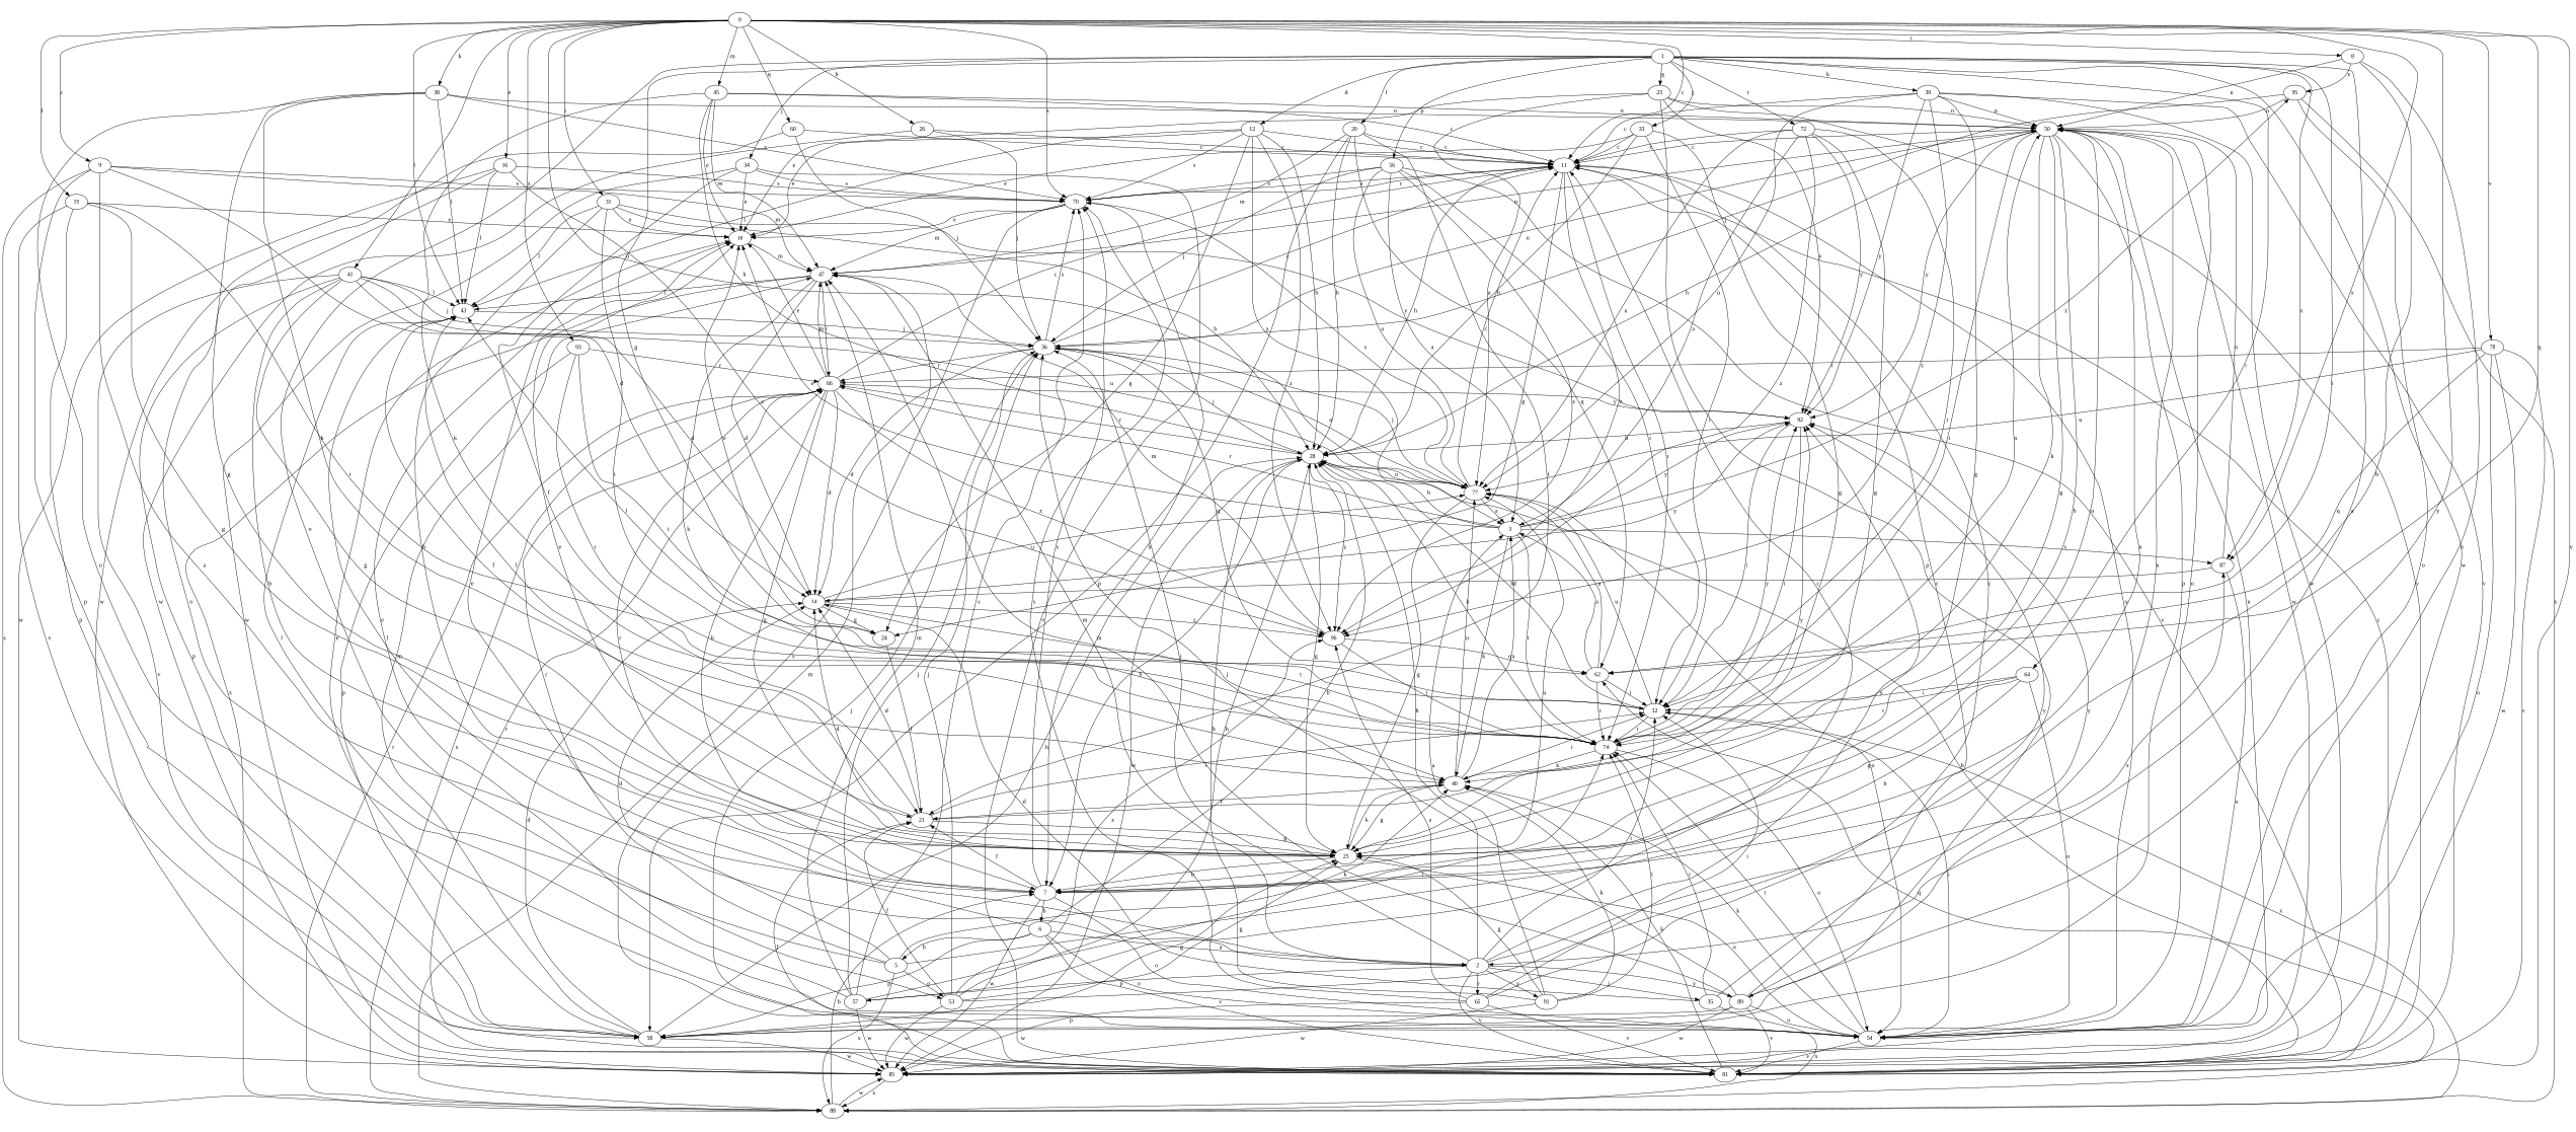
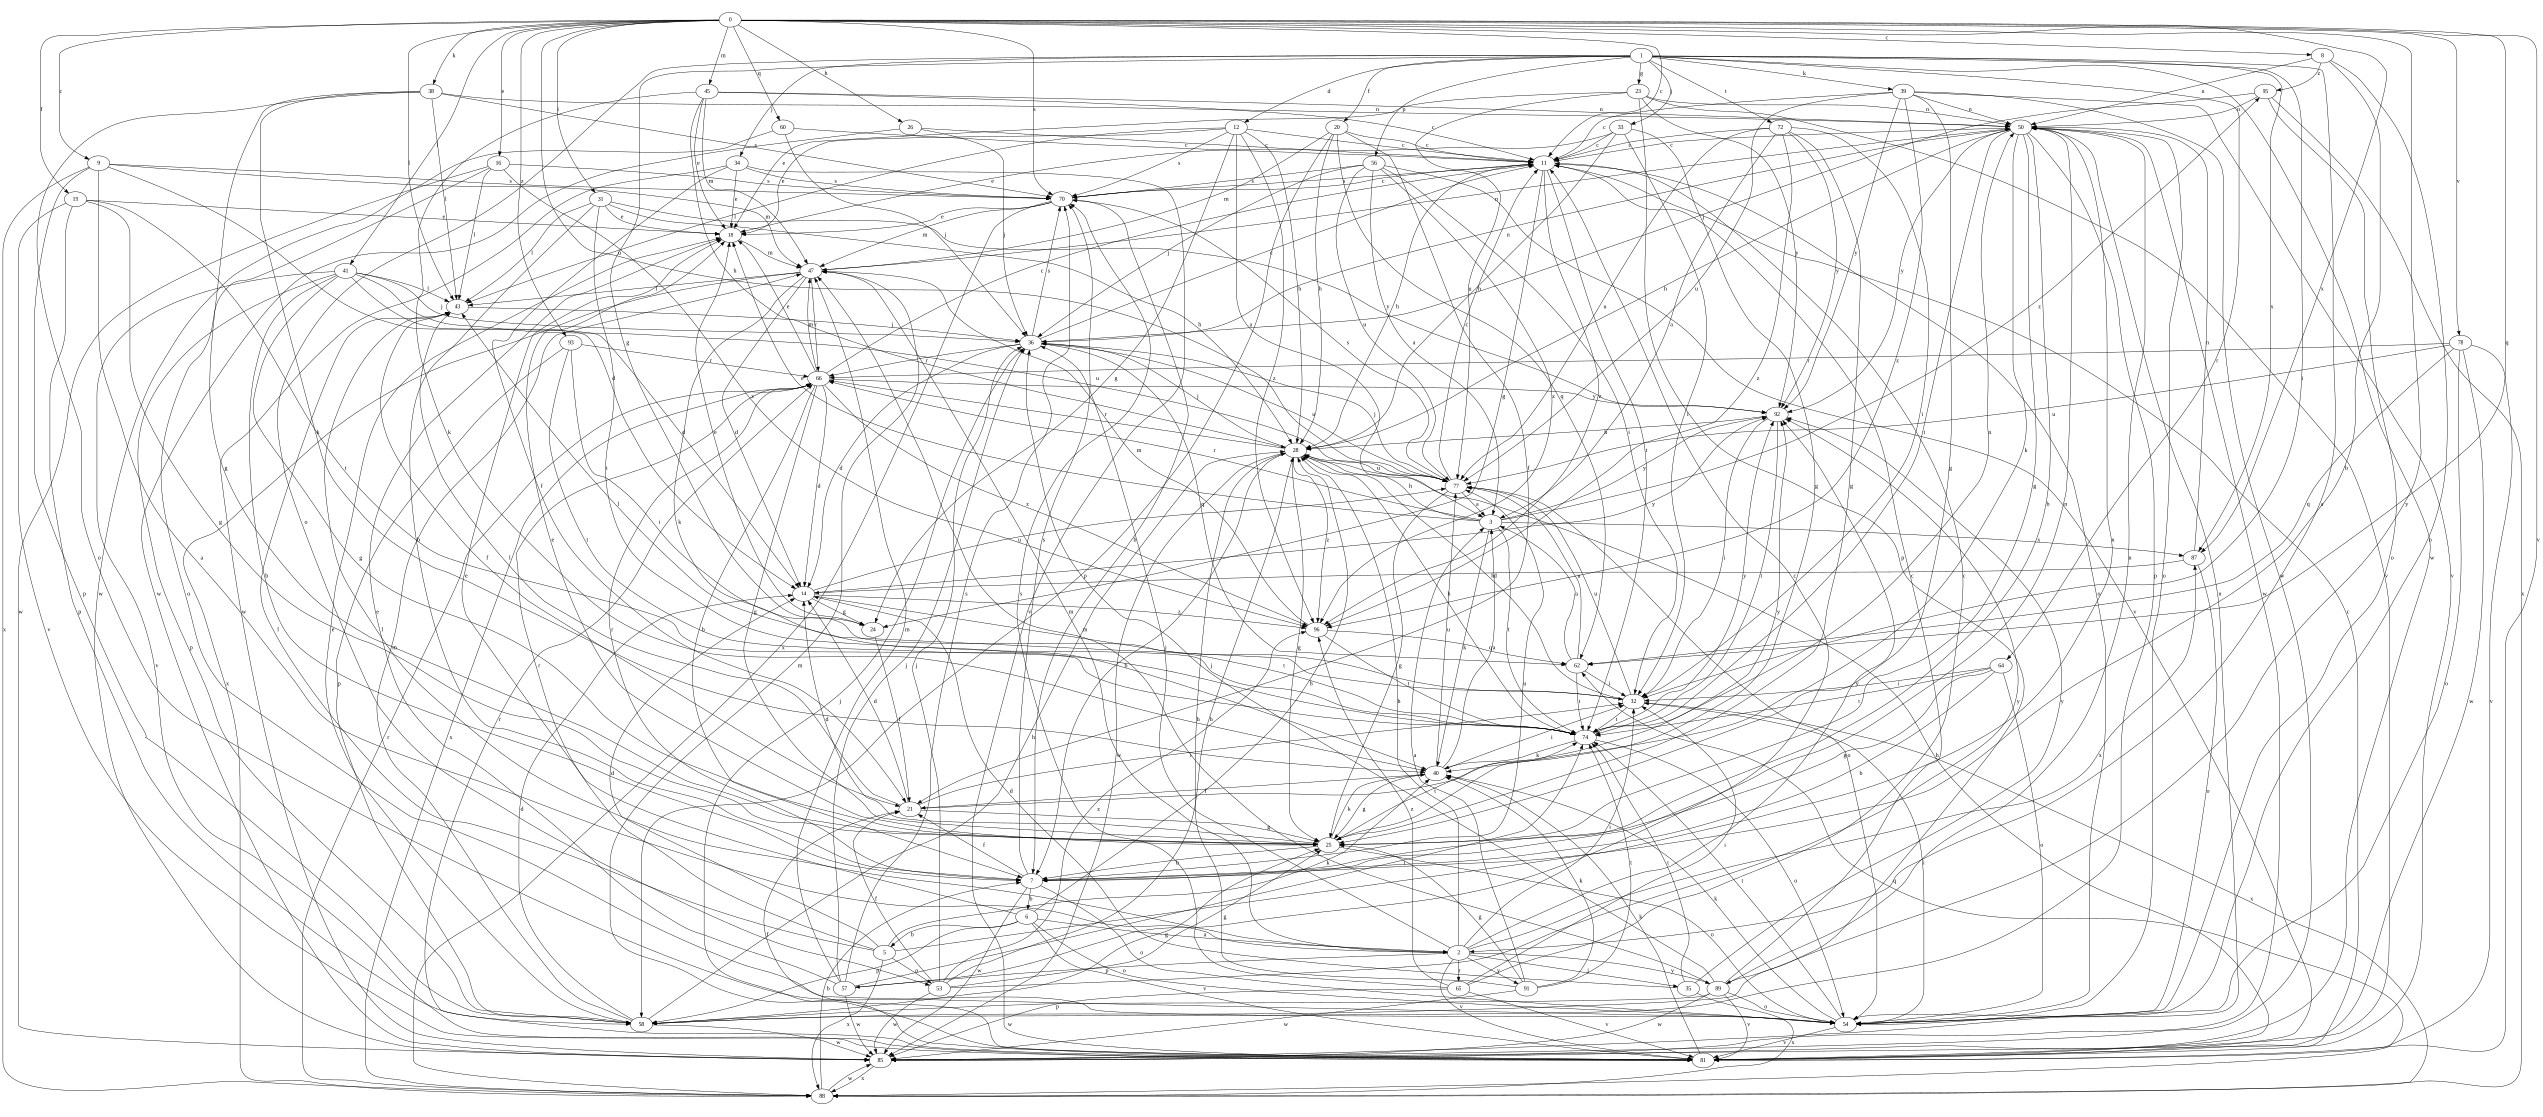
  strict digraph {
    fontname="Liberation Serif"
    node [fontname="Liberation Serif"]
    edge [fontname="Liberation Serif"]
    0
    8
    9
    11
    16
    19
    26
    31
    38
    41
    43
    45
    60
    62
    70
    77
    78
    81
    87
    89
    93
    95
    50
    54
    7
    2
    47
    14
    88
    58
    24
    28
    74
    96
    85
    18
    25
    36
    92
    40
    21
    32
    3
    66
    1
    12
    20
    23
    33
    34
    39
    53
    56
    64
    72
    35
    57
    65
    91
    5
    6
    0 -> 8 [label=c]
    0 -> 9 [label=c]
    0 -> 11 [label=c]
    0 -> 16 [label=e]
    0 -> 19 [label=f]
    0 -> 26 [label=h]
    0 -> 31 [label=i]
    0 -> 38 [label=k]
    0 -> 41 [label=l]
    0 -> 43 [label=l]
    0 -> 45 [label=m]
    0 -> 60 [label=q]
    0 -> 62 [label=q]
    0 -> 70 [label=s]
    0 -> 77 [label=u]
    0 -> 78 [label=v]
    0 -> 81 [label=v]
    0 -> 87 [label=x]
    0 -> 89 [label=y]
    0 -> 93 [label=z]
    8 -> 95 [label=z]
    8 -> 50 [label=n]
    8 -> 54 [label=o]
    8 -> 7 [label=b]
    9 -> 70 [label=s]
    9 -> 2 [label=a]
    9 -> 47 [label=m]
    9 -> 14 [label=d]
    9 -> 88 [label=x]
    9 -> 58 [label=p]
    11 -> 70 [label=s]
    11 -> 54 [label=o]
    11 -> 24 [label=g]
    11 -> 28 [label=h]
    11 -> 74 [label=t]
    11 -> 96 [label=z]
    16 -> 43 [label=l]
    16 -> 70 [label=s]
    16 -> 54 [label=o]
    16 -> 96 [label=z]
    16 -> 85 [label=w]
    19 -> 81 [label=v]
    19 -> 58 [label=p]
    19 -> 74 [label=t]
    19 -> 18 [label=e]
    19 -> 25 [label=g]
    26 -> 11 [label=c]
    26 -> 85 [label=w]
    26 -> 36 [label=j]
    31 -> 43 [label=l]
    31 -> 7 [label=b]
    31 -> 28 [label=h]
    31 -> 74 [label=t]
    31 -> 18 [label=e]
    31 -> 92 [label=y]
    38 -> 43 [label=l]
    38 -> 70 [label=s]
    38 -> 50 [label=n]
    38 -> 54 [label=o]
    38 -> 25 [label=g]
    38 -> 40 [label=k]
    41 -> 43 [label=l]
    41 -> 77 [label=u]
    41 -> 81 [label=v]
    41 -> 7 [label=b]
    41 -> 14 [label=d]
    41 -> 58 [label=p]
    41 -> 25 [label=g]
    41 -> 36 [label=j]
    43 -> 36 [label=j]
    43 -> 21 [label=f]
    45 -> 11 [label=c]
    45 -> 50 [label=n]
    45 -> 47 [label=m]
    45 -> 28 [label=h]
    45 -> 18 [label=e]
    45 -> 40 [label=k]
    60 -> 11 [label=c]
    60 -> 85 [label=w]
    60 -> 36 [label=j]
    62 -> 77 [label=u]
    62 -> 74 [label=t]
    62 -> 32 [label=i]
    62 -> 3 [label=a]
    70 -> 11 [label=c]
    70 -> 7 [label=b]
    70 -> 47 [label=m]
    70 -> 88 [label=x]
    70 -> 18 [label=e]
    77 -> 11 [label=c]
    77 -> 70 [label=s]
    77 -> 54 [label=o]
    77 -> 25 [label=g]
    77 -> 36 [label=j]
    77 -> 3 [label=a]
    78 -> 62 [label=q]
    78 -> 77 [label=u]
    78 -> 81 [label=v]
    78 -> 54 [label=o]
    78 -> 85 [label=w]
    78 -> 66 [label=r]
    81 -> 11 [label=c]
    81 -> 47 [label=m]
    81 -> 28 [label=h]
    81 -> 36 [label=j]
    81 -> 40 [label=k]
    81 -> 21 [label=f]
    81 -> 66 [label=r]
    87 -> 50 [label=n]
    87 -> 54 [label=o]
    87 -> 14 [label=d]
    89 -> 11 [label=c]
    89 -> 81 [label=v]
    89 -> 50 [label=n]
    89 -> 54 [label=o]
    89 -> 47 [label=m]
    89 -> 58 [label=p]
    89 -> 85 [label=w]
    89 -> 36 [label=j]
    93 -> 58 [label=p]
    93 -> 74 [label=t]
    93 -> 32 [label=i]
    93 -> 66 [label=r]
    95 -> 50 [label=n]
    95 -> 54 [label=o]
    95 -> 88 [label=x]
    95 -> 36 [label=j]
    50 -> 11 [label=c]
    50 -> 54 [label=o]
    50 -> 7 [label=b]
    50 -> 58 [label=p]
    50 -> 28 [label=h]
    50 -> 74 [label=t]
    50 -> 85 [label=w]
    50 -> 25 [label=g]
    50 -> 92 [label=y]
    50 -> 40 [label=k]
    54 -> 81 [label=v]
    54 -> 74 [label=t]
    54 -> 40 [label=k]
    54 -> 32 [label=i]
    7 -> 70 [label=s]
    7 -> 77 [label=u]
    7 -> 50 [label=n]
    7 -> 54 [label=o]
    7 -> 85 [label=w]
    7 -> 21 [label=f]
    7 -> 66 [label=r]
    7 -> 6 [label=b]
    2 -> 43 [label=l]
    2 -> 81 [label=v]
    2 -> 87 [label=x]
    2 -> 89 [label=y]
    2 -> 47 [label=m]
    2 -> 28 [label=h]
    2 -> 36 [label=j]
    2 -> 92 [label=y]
    2 -> 32 [label=i]
    2 -> 35 [label=j]
    2 -> 57 [label=p]
    2 -> 65 [label=r]
    2 -> 91 [label=y]
    47 -> 43 [label=l]
    47 -> 50 [label=n]
    47 -> 14 [label=d]
    47 -> 88 [label=x]
    47 -> 40 [label=k]
    47 -> 66 [label=r]
    14 -> 77 [label=u]
    14 -> 24 [label=g]
    14 -> 74 [label=t]
    14 -> 96 [label=z]
    14 -> 92 [label=y]
    88 -> 62 [label=q]
    88 -> 7 [label=b]
    88 -> 85 [label=w]
    88 -> 66 [label=r]
    58 -> 47 [label=m]
    58 -> 14 [label=d]
    58 -> 28 [label=h]
    58 -> 85 [label=w]
    58 -> 18 [label=e]
    58 -> 25 [label=g]
    24 -> 18 [label=e]
    24 -> 21 [label=f]
    28 -> 77 [label=u]
    28 -> 7 [label=b]
    28 -> 96 [label=z]
    28 -> 85 [label=w]
    28 -> 25 [label=g]
    28 -> 36 [label=j]
    28 -> 66 [label=r]
    74 -> 50 [label=n]
    74 -> 54 [label=o]
    74 -> 28 [label=h]
    74 -> 92 [label=y]
    74 -> 40 [label=k]
    96 -> 62 [label=q]
    96 -> 47 [label=m]
    96 -> 74 [label=t]
    85 -> 50 [label=n]
    85 -> 88 [label=x]
    18 -> 47 [label=m]
    25 -> 54 [label=o]
    25 -> 7 [label=b]
    25 -> 14 [label=d]
+   25 -> 74 [label=t]
    25 -> 18 [label=e]
    25 -> 40 [label=k]
    36 -> 11 [label=c]
    36 -> 62 [label=q]
    36 -> 70 [label=s]
    36 -> 77 [label=u]
    36 -> 50 [label=n]
    36 -> 14 [label=d]
    36 -> 66 [label=r]
    92 -> 28 [label=h]
    92 -> 74 [label=t]
    92 -> 32 [label=i]
    40 -> 77 [label=u]
    40 -> 25 [label=g]
    40 -> 21 [label=f]
    40 -> 32 [label=i]
    40 -> 3 [label=a]
    21 -> 43 [label=l]
    21 -> 14 [label=d]
    21 -> 25 [label=g]
    21 -> 92 [label=y]
    21 -> 32 [label=i]
    32 -> 43 [label=l]
    32 -> 77 [label=u]
    32 -> 88 [label=x]
    32 -> 28 [label=h]
    32 -> 74 [label=t]
    3 -> 87 [label=x]
    3 -> 95 [label=z]
    3 -> 28 [label=h]
    3 -> 74 [label=t]
    3 -> 18 [label=e]
    3 -> 92 [label=y]
    3 -> 40 [label=k]
    3 -> 66 [label=r]
    66 -> 11 [label=c]
    66 -> 7 [label=b]
    66 -> 47 [label=m]
    66 -> 14 [label=d]
    66 -> 88 [label=x]
    66 -> 96 [label=z]
    66 -> 18 [label=e]
    66 -> 25 [label=g]
    66 -> 92 [label=y]
    1 -> 87 [label=x]
    1 -> 2 [label=a]
    1 -> 24 [label=g]
    1 -> 85 [label=w]
    1 -> 32 [label=i]
    1 -> 12 [label=d]
    1 -> 20 [label=f]
    1 -> 23 [label=g]
    1 -> 33 [label=j]
    1 -> 34 [label=j]
    1 -> 39 [label=k]
    1 -> 53 [label=o]
    1 -> 56 [label=p]
    1 -> 64 [label=r]
    1 -> 72 [label=t]
    12 -> 11 [label=c]
    12 -> 43 [label=l]
    12 -> 70 [label=s]
    12 -> 24 [label=g]
    12 -> 28 [label=h]
    12 -> 96 [label=z]
    12 -> 18 [label=e]
    12 -> 3 [label=a]
    20 -> 11 [label=c]
    20 -> 62 [label=q]
    20 -> 47 [label=m]
    20 -> 58 [label=p]
    20 -> 28 [label=h]
    20 -> 21 [label=f]
    23 -> 77 [label=u]
    23 -> 81 [label=v]
    23 -> 50 [label=n]
    23 -> 58 [label=p]
    23 -> 18 [label=e]
    23 -> 92 [label=y]
    33 -> 11 [label=c]
    33 -> 28 [label=h]
    33 -> 18 [label=e]
    33 -> 25 [label=g]
    33 -> 32 [label=i]
    34 -> 70 [label=s]
    34 -> 81 [label=v]
    34 -> 85 [label=w]
    34 -> 18 [label=e]
    34 -> 21 [label=f]
    39 -> 11 [label=c]
    39 -> 77 [label=u]
    39 -> 81 [label=v]
    39 -> 50 [label=n]
    39 -> 96 [label=z]
    39 -> 85 [label=w]
    39 -> 25 [label=g]
    39 -> 92 [label=y]
    53 -> 28 [label=h]
    53 -> 96 [label=z]
    53 -> 85 [label=w]
    53 -> 25 [label=g]
    53 -> 36 [label=j]
    53 -> 92 [label=y]
    53 -> 21 [label=f]
    56 -> 70 [label=s]
    56 -> 77 [label=u]
    56 -> 81 [label=v]
    56 -> 96 [label=z]
    56 -> 36 [label=j]
    56 -> 32 [label=i]
    56 -> 3 [label=a]
    64 -> 54 [label=o]
    64 -> 7 [label=b]
    64 -> 74 [label=t]
    64 -> 25 [label=g]
    64 -> 32 [label=i]
    72 -> 11 [label=c]
    72 -> 77 [label=u]
    72 -> 96 [label=z]
    72 -> 25 [label=g]
    72 -> 92 [label=y]
    72 -> 32 [label=i]
    72 -> 3 [label=a]
    35 -> 14 [label=d]
    35 -> 88 [label=x]
    35 -> 74 [label=t]
    35 -> 92 [label=y]
    57 -> 11 [label=c]
    57 -> 70 [label=s]
    57 -> 47 [label=m]
    57 -> 74 [label=t]
    57 -> 85 [label=w]
    57 -> 18 [label=e]
    57 -> 36 [label=j]
    65 -> 11 [label=c]
    65 -> 70 [label=s]
    65 -> 81 [label=v]
    65 -> 96 [label=z]
    65 -> 85 [label=w]
    65 -> 32 [label=i]
    91 -> 28 [label=h]
    91 -> 74 [label=t]
    91 -> 85 [label=w]
    91 -> 25 [label=g]
    91 -> 40 [label=k]
    91 -> 3 [label=a]
    5 -> 43 [label=l]
    5 -> 50 [label=n]
    5 -> 14 [label=d]
    5 -> 88 [label=x]
    5 -> 40 [label=k]
    5 -> 66 [label=r]
    5 -> 53 [label=o]
    6 -> 81 [label=v]
    6 -> 54 [label=o]
    6 -> 2 [label=a]
    6 -> 58 [label=p]
    6 -> 28 [label=h]
    6 -> 18 [label=e]
    6 -> 5 [label=b]
  }
